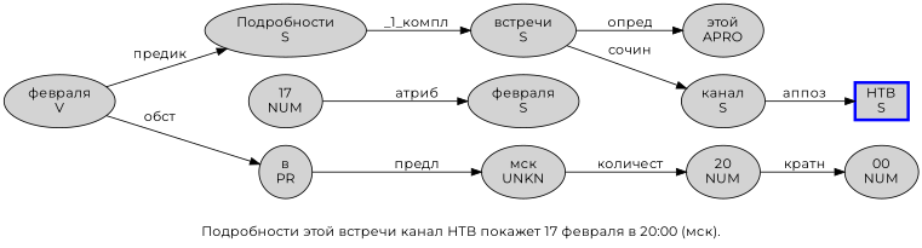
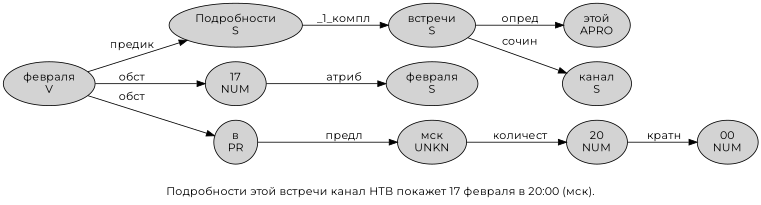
  digraph {
    fontname=Montserrat
    label="Подробности этой встречи канал НТВ покажет 17 февраля в 20:00 (мск)."
    rankdir=LR
    node [fillcolor=lightgray fontname=Montserrat penwidth=1 shape=ellipse style=filled]
    edge [fontname=Montserrat]
    n1 [label="Подробности\nS"]
    n2 [label="встречи\nS"]
    n3 [label="этой\nAPRO"]
    n4 [label="канал\nS"]
-   n5 [color=blue label="НТВ\nS" penwidth=3 shape=box]
    n6 [label="февраля\nV"]
    n7 [label="17\nNUM"]
    n8 [label="в\nPR"]
    n9 [label="февраля\nS"]
    n10 [label="мск\nUNKN"]
    n11 [label="20\nNUM"]
    n12 [label="00\nNUM"]
    n1 -> n2 [label="_1_компл"]
    n2 -> n3 [label="опред"]
    n2 -> n4 [label="сочин"]
-   n4 -> n5 [label="аппоз"]
    n6 -> n1 [label="предик"]
+   n6 -> n7 [label="обст"]
    n6 -> n8 [label="обст"]
    n7 -> n9 [label="атриб"]
    n8 -> n10 [label="предл"]
    n10 -> n11 [label="количест"]
    n11 -> n12 [label="кратн"]
  }
